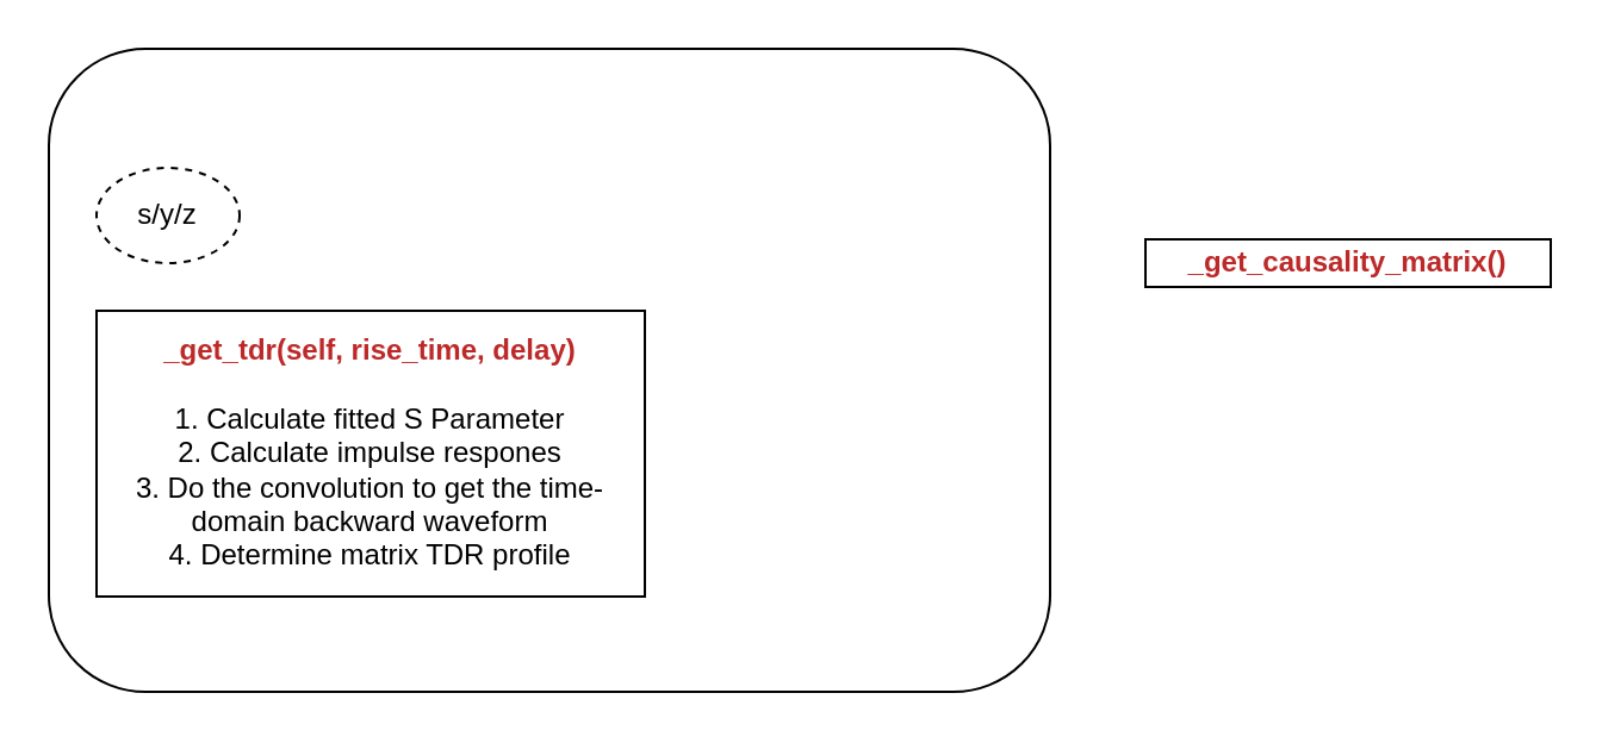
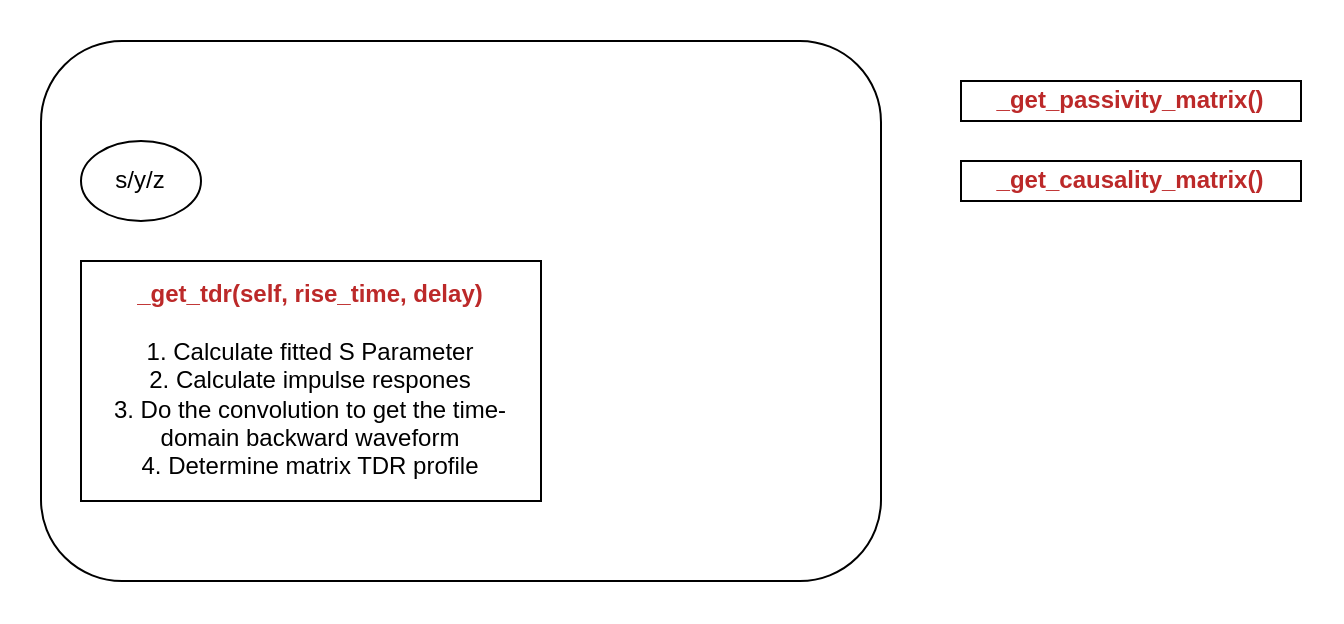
  <mxCell id="0" />
  <mxCell id="1" parent="0" />
  <mxCell id="2" value="" style="rounded=1;whiteSpace=wrap;html=1;fontColor=#e95858;fillColor=none;" vertex="1" parent="1"><mxGeometry x="20" y="20" width="420" height="270" as="geometry" /></mxCell>
- <mxCell id="3" value="s/y/z" style="ellipse;whiteSpace=wrap;html=1;dashed=1;" vertex="1" parent="1"><mxGeometry x="40" y="70" width="60" height="40" as="geometry" /></mxCell>
+ <mxCell id="3" value="s/y/z" style="ellipse;whiteSpace=wrap;html=1;" vertex="1" parent="1"><mxGeometry x="40" y="70" width="60" height="40" as="geometry" /></mxCell>
  <mxCell id="4" value="&lt;b&gt;&lt;font color=&quot;#bc2929&quot;&gt;_get_tdr(self, rise_time, delay)&lt;/font&gt;&lt;/b&gt;&lt;br&gt;&lt;br&gt;1. Calculate fitted S Parameter&lt;br&gt;2. Calculate impulse respones&lt;br&gt;3. Do the convolution to get the time-domain backward waveform&lt;br&gt;4. Determine matrix TDR profile" style="rounded=0;whiteSpace=wrap;html=1;" vertex="1" parent="1"><mxGeometry x="40" y="130" width="230" height="120" as="geometry" /></mxCell>
  <mxCell id="5" value="&lt;font style=&quot;font-size: 23px;&quot; color=&quot;#ffffff&quot;&gt;NetowrkData&lt;/font&gt;" style="text;html=1;strokeColor=none;fillColor=none;align=left;verticalAlign=middle;whiteSpace=wrap;rounded=0;fontColor=#e95858;" vertex="1" parent="1"><mxGeometry x="30" y="30" width="270" height="30" as="geometry" /></mxCell>
- <mxCell id="7" value="&lt;b&gt;&lt;font color=&quot;#bc2929&quot;&gt;_get_causality_matrix()&lt;/font&gt;&lt;/b&gt;" style="rounded=0;whiteSpace=wrap;html=1;" vertex="1" parent="1"><mxGeometry x="480" y="100" width="170" height="20" as="geometry" /></mxCell>
+ <mxCell id="6" value="&lt;b&gt;&lt;font color=&quot;#bc2929&quot;&gt;_get_passivity_matrix()&lt;/font&gt;&lt;/b&gt;" style="rounded=0;whiteSpace=wrap;html=1;" vertex="1" parent="1"><mxGeometry x="480" y="40" width="170" height="20" as="geometry" /></mxCell>
+ <mxCell id="7" value="&lt;b&gt;&lt;font color=&quot;#bc2929&quot;&gt;_get_causality_matrix()&lt;/font&gt;&lt;/b&gt;" style="rounded=0;whiteSpace=wrap;html=1;" vertex="1" parent="1"><mxGeometry x="480" y="80" width="170" height="20" as="geometry" /></mxCell>
